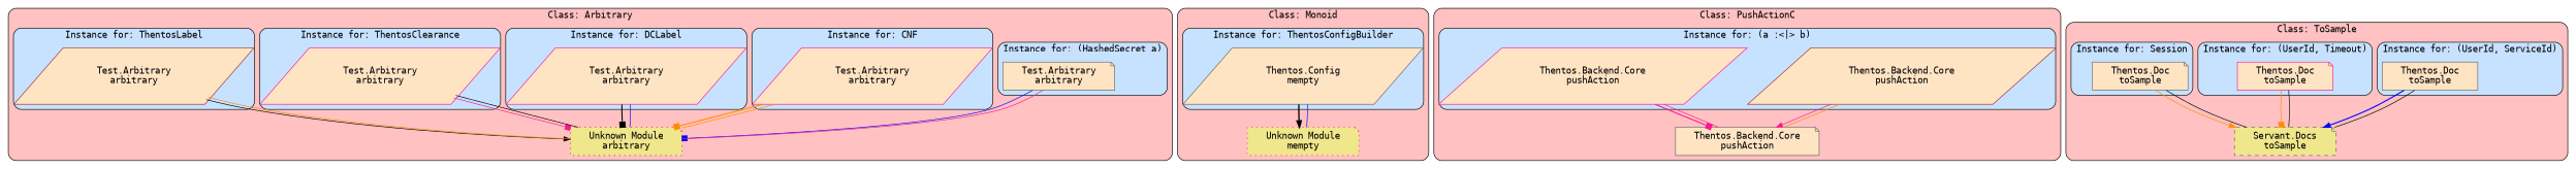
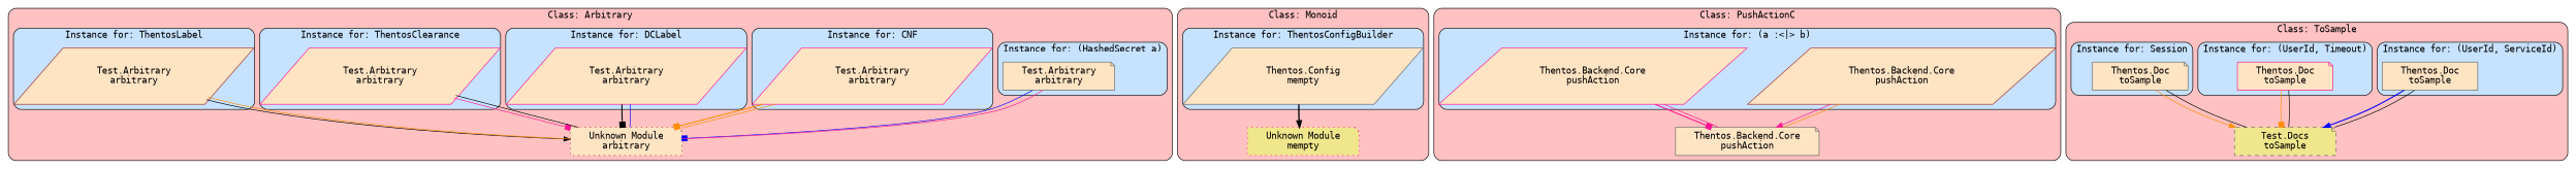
  digraph {
    fontname="DejaVu Sans Mono"
    node [color=gray40 fillcolor=bisque fontname="DejaVu Sans Mono" margin="0.4,0.1" shape=note style="filled,solid"]
    edge [color=black fontname="DejaVu Sans Mono" penwidth=1]
    n1 [label="Test.Arbitrary\narbitrary"]
    n2 [color=deeppink label="Test.Arbitrary\narbitrary" shape=parallelogram]
    n3 [color=deeppink label="Test.Arbitrary\narbitrary" shape=parallelogram]
    n4 [color=deeppink label="Test.Arbitrary\narbitrary" shape=parallelogram]
    n5 [color=brown label="Test.Arbitrary\narbitrary" shape=parallelogram]
-   n6 [color=brown fillcolor=khaki label="Unknown Module\narbitrary" style="filled,dotted"]
+   n6 [color=brown label="Unknown Module\narbitrary" style="filled,dotted"]
    n7 [label="Thentos.Config\nmempty" shape=parallelogram]
    n8 [color=deeppink fillcolor=khaki label="Unknown Module\nmempty" style="filled,dotted"]
    n9 [color=brown label="Thentos.Backend.Core\npushAction" shape=parallelogram]
    n10 [color=deeppink label="Thentos.Backend.Core\npushAction" shape=parallelogram]
    n11 [label="Thentos.Backend.Core\npushAction"]
    n12 [label="Thentos.Doc\ntoSample" shape=box]
    n13 [color=deeppink label="Thentos.Doc\ntoSample"]
    n14 [label="Thentos.Doc\ntoSample"]
-   n15 [fillcolor=khaki label="Servant.Docs\ntoSample" style="filled,dashed"]
+   n15 [fillcolor=khaki label="Test.Docs\ntoSample" style="filled,dashed"]
    subgraph cluster_1 {
      fillcolor=rosybrown1
      label="Class: Arbitrary"
      style="filled,rounded"
      n6
      subgraph cluster_2 {
        fillcolor=slategray1
        label="Instance for: (HashedSecret a)"
        style="filled,rounded"
        n1
      }
      subgraph cluster_3 {
        fillcolor=slategray1
        label="Instance for: CNF"
        style="filled,rounded"
        n2
      }
      subgraph cluster_4 {
        fillcolor=slategray1
        label="Instance for: DCLabel"
        style="filled,rounded"
        n3
      }
      subgraph cluster_5 {
        fillcolor=slategray1
        label="Instance for: ThentosClearance"
        style="filled,rounded"
        n4
      }
      subgraph cluster_6 {
        fillcolor=slategray1
        label="Instance for: ThentosLabel"
        style="filled,rounded"
        n5
      }
    }
    subgraph cluster_7 {
      fillcolor=rosybrown1
      label="Class: Monoid"
      style="filled,rounded"
      n8
      subgraph cluster_8 {
        fillcolor=slategray1
        label="Instance for: ThentosConfigBuilder"
        style="filled,rounded"
        n7
      }
    }
    subgraph cluster_9 {
      fillcolor=rosybrown1
      label="Class: PushActionC"
      style="filled,rounded"
      n11
      subgraph cluster_10 {
        fillcolor=slategray1
        label="Instance for: (a :<|> b)"
        style="filled,rounded"
        n9
        n10
      }
    }
    subgraph cluster_11 {
      fillcolor=rosybrown1
      label="Class: ToSample"
      style="filled,rounded"
      n15
      subgraph cluster_12 {
        fillcolor=slategray1
        label="Instance for: (UserId, ServiceId)"
        style="filled,rounded"
        n12
      }
      subgraph cluster_13 {
        fillcolor=slategray1
        label="Instance for: (UserId, Timeout)"
        style="filled,rounded"
        n13
      }
      subgraph cluster_14 {
        fillcolor=slategray1
        label="Instance for: Session"
        style="filled,rounded"
        n14
      }
    }
    n1 -> n6 [arrowhead=box color=blue]
    n2 -> n6 [arrowhead=box color=darkorange penwidth=1.6931471805599454]
    n3 -> n6 [arrowhead=box penwidth=1.6931471805599454]
    n4 -> n6 [arrowhead=box color=deeppink]
    n5 -> n6 [arrowhead=normal]
    n6 -> n1 [color=deeppink dir=none]
    n6 -> n2 [color=darkorange dir=none]
    n6 -> n3 [color=blue dir=none]
    n6 -> n4 [dir=none]
    n6 -> n5 [color=darkorange dir=none]
    n7 -> n8 [arrowhead=normal penwidth=2.09861228866811]
-   n8 -> n7 [color=blue dir=none]
    n9 -> n11 [arrowhead=normal color=deeppink]
    n10 -> n11 [arrowhead=box color=deeppink penwidth=1.6931471805599454]
    n11 -> n9 [color=darkorange dir=none]
    n11 -> n10 [color=deeppink dir=none]
    n12 -> n15 [arrowhead=normal color=blue penwidth=1.6931471805599454]
    n13 -> n15 [arrowhead=box color=darkorange]
    n14 -> n15 [arrowhead=normal color=darkorange]
    n15 -> n12 [dir=none]
    n15 -> n13 [dir=none]
    n15 -> n14 [dir=none]
  }
